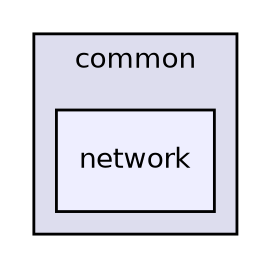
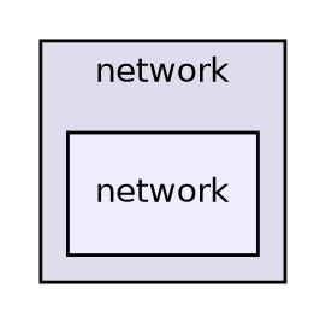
  digraph {
    compound=true
    n1 [fillcolor="#eeeeff" fontname=Helvetica fontsize=10 label=network pencolor=black shape=box style=filled]
    subgraph cluster_1 {
      bgcolor="#ddddee"
      fontname=Helvetica
      fontsize=10
-     label=common
+     label=network
      pencolor=black
      n1
    }
  }
